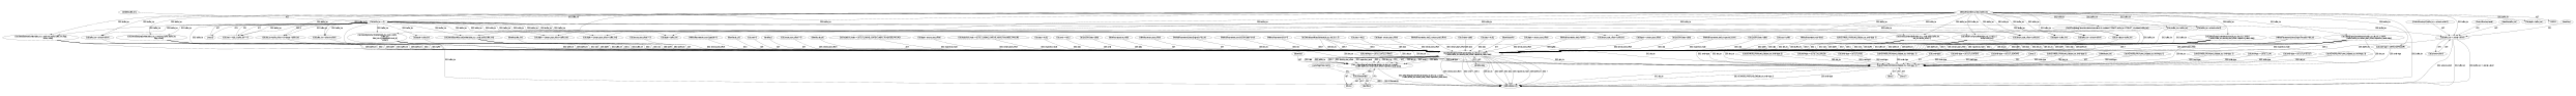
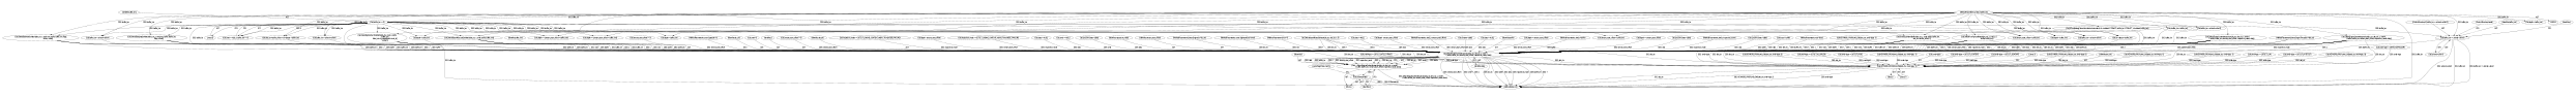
  digraph {
    fontname=Roboto
    node [fontname=Roboto]
    edge [fontname=Roboto]
    n1 [label="(Call,buffer_len == urilend->urilen1)"]
    n2 [label="(Call,DetectEngineContentInspection(de_ctx, det_ctx, s, smd+1,\n                f, buffer, buffer_len, stream_start_offset, inspection_mode, data))"]
    n3 [label="(Call,urilend->urilen1)"]
    n4 [label="(MethodReturn,int)"]
    n5 [label="(Call,r = DetectEngineContentInspection(de_ctx, det_ctx, s, smd+1,\n                f, buffer, buffer_len, stream_start_offset, inspection_mode, data))"]
    n6 [label="(Call,KEYWORD_PROFILING_END(det_ctx, smd->type, 1))"]
    n7 [label="(Identifier,data)"]
    n8 [label="(ControlStructure,if (buffer_len == urilend->urilen1))"]
    n9 [label="(Call,buffer_len == 0)"]
    n10 [label="(Call,DetectLuaMatchBuffer(det_ctx, s, smd, buffer, buffer_len,\n                    det_ctx->buffer_offset, f))"]
    n11 [label="(Call,buffer_len > urilend->urilen1)"]
    n12 [label="(Call,depth >= (stream_start_offset + buffer_len))"]
    n13 [label="(Call,depth >= (stream_start_offset + buffer_len))"]
    n14 [label="(Call,id->dataat < buffer_len)"]
    n15 [label="(Call,buffer_len > urilend->urilen1)"]
    n16 [label="(Call,depth = buffer_len)"]
    n17 [label="(Call,stream_start_offset + buffer_len)"]
    n18 [label="(Call,stream_start_offset + buffer_len)"]
    n19 [label="(Call,buffer_len < urilend->urilen1)"]
    n20 [label="(Call,DetectByteExtractDoMatch(det_ctx, smd, s, buffer,\n                                     buffer_len,\n                                     &det_ctx->bj_values[bed->local_id],\n                                     endian))"]
    n21 [label="(Call,depth > buffer_len)"]
    n22 [label="(Literal,0)"]
    n23 [label="(Call,DetectBase64DecodeDoMatch(det_ctx, s, smd, buffer, buffer_len))"]
    n24 [label="(Call,DetectPcrePayloadMatch(det_ctx, s, smd, p, f,\n                                       buffer, buffer_len))"]
    n25 [label="(Call,depth = buffer_len)"]
    n26 [label="(Call,smd == NULL || buffer_len == 0)"]
    n27 [label="(Call,DetectBytetestDoMatch(det_ctx, s, smd->ctx, buffer, buffer_len, flags,\n                                  offset, value))"]
    n28 [label="(Call,DetectBytejumpDoMatch(det_ctx, s, smd->ctx, buffer, buffer_len,\n                                  flags, offset))"]
    n29 [label="(Call,det_ctx->buffer_offset + id->dataat > buffer_len)"]
    n30 [label="(MethodParameterIn,uint32_t buffer_len)"]
    n31 [label="(Call,SCLogDebug(\"absolute isdataat mismatch, id->isdataat %\"PRIu32\", buffer_len %\"PRIu32\"\", id->dataat, buffer_len))"]
    n32 [label="(Call,sbuffer_len > buffer_len)"]
    n33 [label="(Call,depth = buffer_len)"]
    n34 [label="(Call,buffer_len < urilend->urilen2)"]
    n35 [label="(Call,DetectEngineContentInspection(de_ctx, det_ctx, s, smd+1,\n                    f, buffer, buffer_len, stream_start_offset, inspection_mode, data))"]
    n36 [label="(Call,DetectEngineContentInspection(de_ctx, det_ctx, s, smd+1,\n                        f, buffer, buffer_len, stream_start_offset, inspection_mode, data))"]
    1000132
    n38 [label="(Call,SCReturnInt(r))"]
    n39 [label="(Block,)"]
    n40 [label="(Literal,1)"]
    n41 [label="(Block,)"]
    n42 [label="(Identifier,r)"]
    n43 [label="(Identifier,buffer_len)"]
    n44 [label="(Call,stream_start_offset != 0)"]
    n45 [label="(Call,KEYWORD_PROFILING_END(det_ctx, smd->type, 0))"]
    n46 [label="(MethodParameterIn,const Signature *s)"]
    n47 [label="(Identifier,de_ctx)"]
    n48 [label="(Call,smd+1)"]
    n49 [label="(Identifier,s)"]
    n50 [label="(Call,stream_start_offset != 0)"]
    n51 [label="(Identifier,det_ctx)"]
    n52 [label="(Call,smd->type == DETECT_AL_URILEN)"]
    n53 [label="(Call,smd->type == DETECT_PCRE)"]
    n54 [label="(Call,inspection_mode == DETECT_ENGINE_CONTENT_INSPECTION_MODE_PAYLOAD)"]
    n55 [label="(Call,KEYWORD_PROFILING_END(det_ctx, smd->type, 1))"]
    n56 [label="(Identifier,buffer_len)"]
    n57 [label="(Call,depth - stream_start_offset)"]
    n58 [label="(Identifier,r)"]
    n59 [label="(Call,inspection_mode == DETECT_ENGINE_CONTENT_INSPECTION_MODE_PAYLOAD)"]
    n60 [label="(ControlStructure,break;)"]
    n61 [label="(Call,smd->type)"]
    n62 [label="(Call,data != NULL)"]
    n63 [label="(Call,smd->type == DETECT_CONTENT)"]
    n64 [label="(Call,smd == NULL)"]
    n65 [label="(Call,(DCERPCState *)data)"]
    n66 [label="(Call,KEYWORD_PROFILING_END(det_ctx, smd->type, 1))"]
    n67 [label="(Call,smd->type == DETECT_ISDATAAT)"]
    n68 [label="(JumpTarget,final_match:)"]
    n69 [label="(Identifier,inspection_mode)"]
    n70 [label="(Identifier,stream_start_offset)"]
    n71 [label="(MethodParameterIn,DetectEngineCtx *de_ctx)"]
    n72 [label="(Literal,1)"]
    n73 [label="(Call,KEYWORD_PROFILING_END(det_ctx, smd->type, 0))"]
    n74 [label="(Identifier,det_ctx)"]
-   n75 [label="(MethodParameterIn,const DCERPCState *smd)"]
+   n75 [label="(MethodParameterIn,const SigMatchData *smd)"]
    n76 [label="(Call,KEYWORD_PROFILING_END(det_ctx, smd->type, 1))"]
    n77 [label="(MethodParameterIn,Flow *f)"]
    n78 [label="(Call,DetectBase64DataDoMatch(de_ctx, det_ctx, s, f))"]
    n79 [label="(Call,data != NULL)"]
    n80 [label="(Call,KEYWORD_PROFILING_END(det_ctx, smd->type, 1))"]
    n81 [label="(Identifier,buffer_len)"]
    n82 [label="(Call,depth - stream_start_offset)"]
    n83 [label="(Call,smd->type == DETECT_LUA)"]
    n84 [label="(Call,smd->type == DETECT_BYTETEST)"]
    n85 [label="(Call,KEYWORD_PROFILING_END(det_ctx, smd->type, 0))"]
    n86 [label="(Call,smd->type == DETECT_BYTEJUMP)"]
    n87 [label="(MethodParameterIn,uint32_t stream_start_offset)"]
    n88 [label="(MethodParameterIn,DetectEngineThreadCtx *det_ctx)"]
    n89 [label="(Call,(Packet *)data)"]
    n90 [label="(Identifier,r)"]
    n91 [label="(Call,data != NULL)"]
    n92 [label="(Identifier,buffer)"]
    n93 [label="(Call,depth <= stream_start_offset)"]
    n94 [label="(MethodParameterIn,uint8_t *buffer)"]
    n95 [label="(Call,depth <= stream_start_offset)"]
    n96 [label="(Call,(DCERPCState *)data)"]
    n97 [label="(MethodParameterIn,uint8_t inspection_const)"]
    n98 [label="(Call,(DCERPCState *)data)"]
    n99 [label="(Call,found - buffer)"]
    n100 [label="(Call,smd->type == DETECT_BYTE_EXTRACT)"]
    n101 [label="(MethodParameterIn,void *data)"]
    n1 -> n2 [label="DDG: buffer_len"]
    n1 -> n3 [label="CFG: "]
    n1 -> n4 [label="DDG: buffer_len == urilend->urilen1"]
    n1 -> n4 [label="DDG: urilend->urilen1"]
    n1 -> n4 [label="DDG: buffer_len"]
    n2 -> n4 [label="DDG: stream_start_offset"]
    n2 -> n4 [label="DDG: smd+1"]
    n2 -> n4 [label="DDG: s"]
    n2 -> n4 [label="DDG: de_ctx"]
    n2 -> n4 [label="DDG: buffer"]
    n2 -> n4 [label="DDG: data"]
    n2 -> n4 [label="DDG: inspection_mode"]
    n2 -> n4 [label="DDG: buffer_len"]
    n2 -> n4 [label="DDG: f"]
    n2 -> n5 [label="AST: "]
    n2 -> n5 [label="DDG: de_ctx"]
    n2 -> n5 [label="DDG: smd+1"]
    n2 -> n5 [label="DDG: buffer"]
    n2 -> n5 [label="DDG: data"]
    n2 -> n5 [label="DDG: buffer_len"]
    n2 -> n5 [label="DDG: f"]
    n2 -> n5 [label="DDG: stream_start_offset"]
    n2 -> n5 [label="DDG: inspection_mode"]
    n2 -> n5 [label="DDG: s"]
    n2 -> n5 [label="DDG: det_ctx"]
    n2 -> n6 [label="DDG: det_ctx"]
    n2 -> n7 [label="CFG: "]
    n3 -> n1 [label="AST: "]
    n5 -> n2 [label="CFG: "]
    n5 -> n4 [label="DDG: DetectEngineContentInspection(de_ctx, det_ctx, s, smd+1,\n                f, buffer, buffer_len, stream_start_offset, inspection_mode, data)"]
    n5 -> n38 [label="DDG: r"]
    n5 -> n39 [label="AST: "]
    n6 -> n4 [label="DDG: KEYWORD_PROFILING_END(det_ctx, smd->type, 1)"]
    n6 -> n4 [label="DDG: smd->type"]
    n6 -> n4 [label="DDG: det_ctx"]
    n6 -> n40 [label="CFG: "]
    n6 -> n41 [label="AST: "]
    n7 -> n2 [label="AST: "]
    n8 -> n1 [label="AST: "]
    n9 -> n1 [label="DDG: buffer_len"]
    n9 -> n2 [label="DDG: buffer_len"]
    n9 -> n4 [label="DDG: buffer_len"]
    n9 -> n10 [label="DDG: buffer_len"]
    n9 -> n11 [label="DDG: buffer_len"]
    n9 -> n12 [label="DDG: buffer_len"]
    n9 -> n13 [label="DDG: buffer_len"]
    n9 -> n14 [label="DDG: buffer_len"]
    n9 -> n15 [label="DDG: buffer_len"]
    n9 -> n16 [label="DDG: buffer_len"]
    n9 -> n17 [label="DDG: buffer_len"]
    n9 -> n18 [label="DDG: buffer_len"]
    n9 -> n19 [label="DDG: buffer_len"]
    n9 -> n20 [label="DDG: buffer_len"]
    n9 -> n21 [label="DDG: buffer_len"]
    n9 -> n22 [label="CFG: "]
    n9 -> n23 [label="DDG: buffer_len"]
    n9 -> n24 [label="DDG: buffer_len"]
    n9 -> n25 [label="DDG: buffer_len"]
    n9 -> n26 [label="AST: "]
    n9 -> n26 [label="DDG: buffer_len"]
    n9 -> n26 [label="DDG: 0"]
    n9 -> n27 [label="DDG: buffer_len"]
    n9 -> n28 [label="DDG: buffer_len"]
    n9 -> n29 [label="DDG: buffer_len"]
    n10 -> n2 [label="DDG: smd"]
    n10 -> n2 [label="DDG: buffer"]
    n10 -> n2 [label="DDG: buffer_len"]
    n10 -> n2 [label="DDG: f"]
    n10 -> n2 [label="DDG: s"]
    n10 -> n6 [label="DDG: det_ctx"]
    n11 -> n2 [label="DDG: buffer_len"]
    n14 -> n2 [label="DDG: buffer_len"]
    n15 -> n2 [label="DDG: buffer_len"]
    n19 -> n2 [label="DDG: buffer_len"]
    n20 -> n2 [label="DDG: smd"]
    n20 -> n2 [label="DDG: buffer"]
    n20 -> n2 [label="DDG: buffer_len"]
    n20 -> n2 [label="DDG: s"]
    n20 -> n6 [label="DDG: det_ctx"]
    n21 -> n2 [label="DDG: buffer_len"]
    n22 -> n9 [label="AST: "]
    n23 -> n2 [label="DDG: smd"]
    n23 -> n2 [label="DDG: buffer"]
    n23 -> n2 [label="DDG: buffer_len"]
    n23 -> n2 [label="DDG: s"]
    n24 -> n2 [label="DDG: smd"]
    n24 -> n2 [label="DDG: buffer"]
    n24 -> n2 [label="DDG: buffer_len"]
    n24 -> n2 [label="DDG: f"]
    n24 -> n2 [label="DDG: s"]
    n24 -> n6 [label="DDG: det_ctx"]
    n26 -> n9 [label="CFG: "]
    n27 -> n2 [label="DDG: buffer"]
    n27 -> n2 [label="DDG: buffer_len"]
    n27 -> n2 [label="DDG: s"]
    n27 -> n6 [label="DDG: det_ctx"]
    n28 -> n2 [label="DDG: buffer"]
    n28 -> n2 [label="DDG: buffer_len"]
    n28 -> n2 [label="DDG: s"]
    n28 -> n6 [label="DDG: det_ctx"]
    n29 -> n2 [label="DDG: buffer_len"]
    n30 -> n1 [label="DDG: buffer_len"]
    n30 -> n2 [label="DDG: buffer_len"]
    n30 -> n4 [label="DDG: buffer_len"]
    n30 -> n9 [label="DDG: buffer_len"]
    n30 -> n10 [label="DDG: buffer_len"]
    n30 -> n11 [label="DDG: buffer_len"]
    n30 -> n12 [label="DDG: buffer_len"]
    n30 -> n13 [label="DDG: buffer_len"]
    n30 -> n14 [label="DDG: buffer_len"]
    n30 -> n15 [label="DDG: buffer_len"]
    n30 -> n16 [label="DDG: buffer_len"]
    n30 -> n17 [label="DDG: buffer_len"]
    n30 -> n18 [label="DDG: buffer_len"]
    n30 -> n19 [label="DDG: buffer_len"]
    n30 -> n20 [label="DDG: buffer_len"]
-   n30 -> n86 [label="DDG: buffer_len"]
+   n30 -> n21 [label="DDG: buffer_len"]
    n30 -> n23 [label="DDG: buffer_len"]
    n30 -> n24 [label="DDG: buffer_len"]
    n30 -> n25 [label="DDG: buffer_len"]
    n30 -> n27 [label="DDG: buffer_len"]
    n30 -> n28 [label="DDG: buffer_len"]
    n30 -> n29 [label="DDG: buffer_len"]
    n30 -> n31 [label="DDG: buffer_len"]
    n30 -> n32 [label="DDG: buffer_len"]
    n30 -> n33 [label="DDG: buffer_len"]
    n30 -> n34 [label="DDG: buffer_len"]
    n30 -> n35 [label="DDG: buffer_len"]
    n30 -> n36 [label="DDG: buffer_len"]
    n30 -> 1000132 [label="AST: "]
    n31 -> n2 [label="DDG: buffer_len"]
    n32 -> n2 [label="DDG: buffer_len"]
    n34 -> n2 [label="DDG: buffer_len"]
    n35 -> n2 [label="DDG: de_ctx"]
    n35 -> n2 [label="DDG: buffer"]
    n35 -> n2 [label="DDG: data"]
    n35 -> n2 [label="DDG: buffer_len"]
    n35 -> n2 [label="DDG: f"]
    n35 -> n2 [label="DDG: stream_start_offset"]
    n35 -> n2 [label="DDG: inspection_mode"]
    n35 -> n2 [label="DDG: s"]
    n36 -> n2 [label="DDG: de_ctx"]
    n36 -> n2 [label="DDG: buffer"]
    n36 -> n2 [label="DDG: data"]
    n36 -> n2 [label="DDG: buffer_len"]
    n36 -> n2 [label="DDG: f"]
    n36 -> n2 [label="DDG: stream_start_offset"]
    n36 -> n2 [label="DDG: inspection_mode"]
    n36 -> n2 [label="DDG: s"]
    n36 -> n6 [label="DDG: det_ctx"]
    n38 -> n4 [label="DDG: r"]
    n38 -> n4 [label="DDG: SCReturnInt(r)"]
    n38 -> n39 [label="AST: "]
    n38 -> n42 [label="CFG: "]
    n40 -> n6 [label="AST: "]
    n42 -> n5 [label="CFG: "]
    n42 -> n38 [label="AST: "]
    n43 -> n2 [label="AST: "]
    n44 -> n2 [label="DDG: stream_start_offset"]
    n45 -> n6 [label="DDG: det_ctx"]
    n46 -> n2 [label="DDG: s"]
    n47 -> n2 [label="AST: "]
    n48 -> n2 [label="AST: "]
    n49 -> n2 [label="AST: "]
    n50 -> n2 [label="DDG: stream_start_offset"]
    n51 -> n2 [label="AST: "]
    n52 -> n6 [label="DDG: smd->type"]
    n53 -> n6 [label="DDG: smd->type"]
    n54 -> n2 [label="DDG: inspection_mode"]
    n55 -> n6 [label="DDG: smd->type"]
    n56 -> n9 [label="AST: "]
    n57 -> n2 [label="DDG: stream_start_offset"]
    n58 -> n5 [label="AST: "]
    n59 -> n2 [label="DDG: inspection_mode"]
    n60 -> n1 [label="CFG: "]
    n61 -> n6 [label="AST: "]
    n62 -> n2 [label="DDG: data"]
    n63 -> n6 [label="DDG: smd->type"]
    n64 -> n2 [label="DDG: smd"]
    n65 -> n2 [label="DDG: data"]
    n66 -> n2 [label="DDG: det_ctx"]
    n66 -> n6 [label="DDG: smd->type"]
    n67 -> n6 [label="DDG: smd->type"]
    n68 -> n38 [label="CFG: "]
    n69 -> n2 [label="AST: "]
    n70 -> n2 [label="AST: "]
    n71 -> n2 [label="DDG: de_ctx"]
    n72 -> n6 [label="CFG: "]
    n73 -> n6 [label="DDG: det_ctx"]
    n73 -> n6 [label="DDG: smd->type"]
    n74 -> n6 [label="AST: "]
    n75 -> n2 [label="DDG: smd"]
    n76 -> n6 [label="DDG: smd->type"]
    n77 -> n2 [label="DDG: f"]
    n78 -> n2 [label="DDG: de_ctx"]
    n78 -> n2 [label="DDG: f"]
    n78 -> n2 [label="DDG: s"]
    n78 -> n6 [label="DDG: det_ctx"]
    n79 -> n2 [label="DDG: data"]
    n80 -> n6 [label="DDG: smd->type"]
    n81 -> n1 [label="AST: "]
    n82 -> n2 [label="DDG: stream_start_offset"]
    n83 -> n6 [label="DDG: smd->type"]
    n84 -> n6 [label="DDG: smd->type"]
    n85 -> n6 [label="DDG: det_ctx"]
    n86 -> n6 [label="DDG: smd->type"]
    n87 -> n2 [label="DDG: stream_start_offset"]
    n88 -> n2 [label="DDG: det_ctx"]
    n88 -> n6 [label="DDG: det_ctx"]
    n89 -> n2 [label="DDG: data"]
    n90 -> n1 [label="CFG: "]
    n91 -> n2 [label="DDG: data"]
    n92 -> n2 [label="AST: "]
    n93 -> n2 [label="DDG: stream_start_offset"]
    n94 -> n2 [label="DDG: buffer"]
    n95 -> n2 [label="DDG: stream_start_offset"]
    n96 -> n2 [label="DDG: data"]
    n97 -> n2 [label="DDG: inspection_mode"]
    n98 -> n2 [label="DDG: data"]
    n99 -> n2 [label="DDG: buffer"]
    n100 -> n6 [label="DDG: smd->type"]
    n101 -> n2 [label="DDG: data"]
  }
